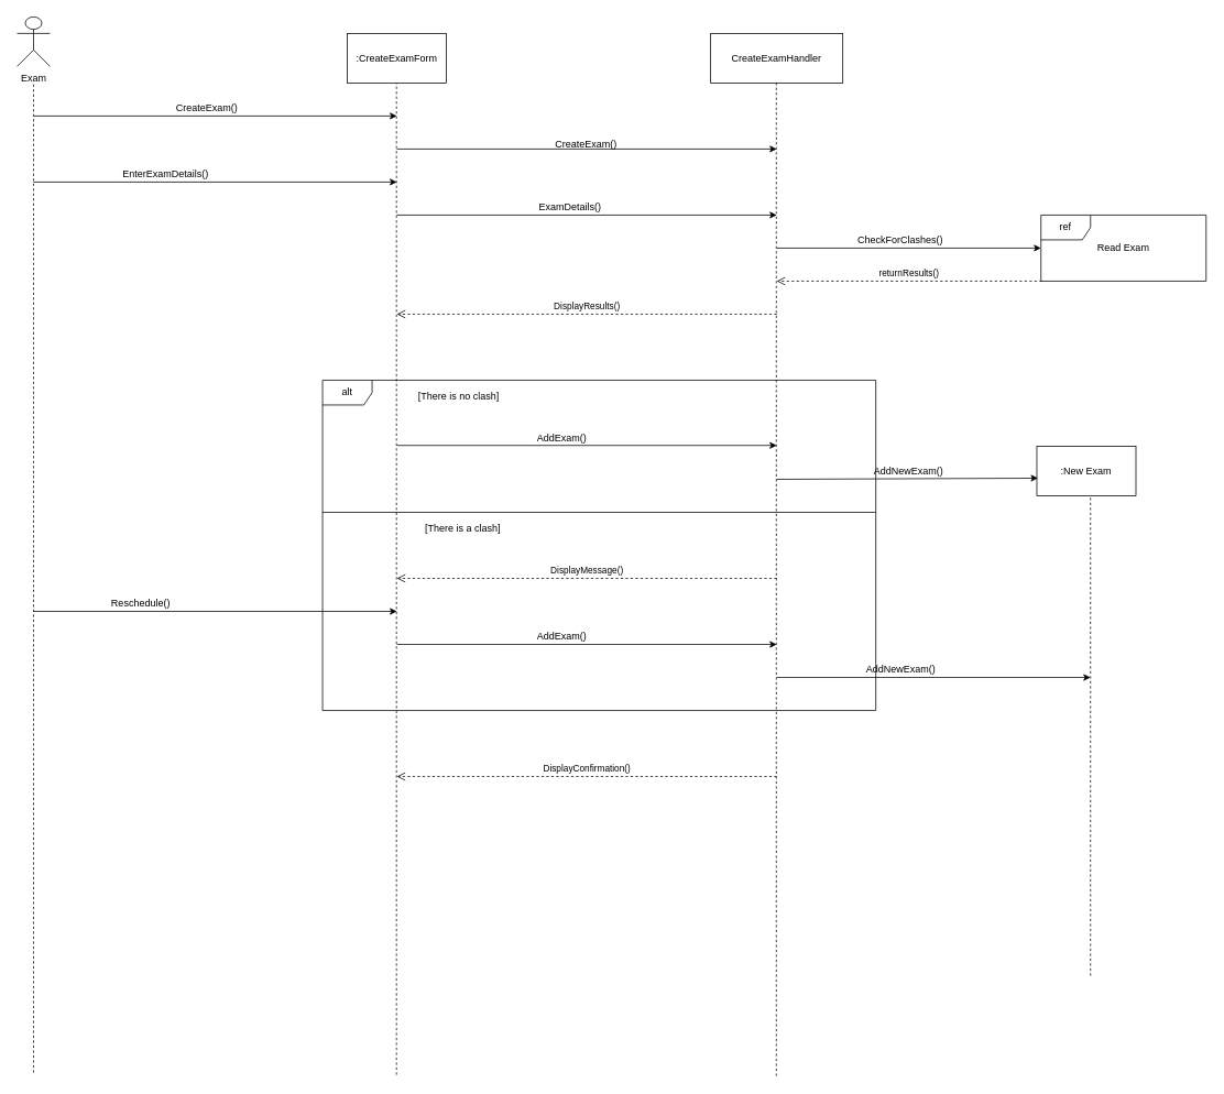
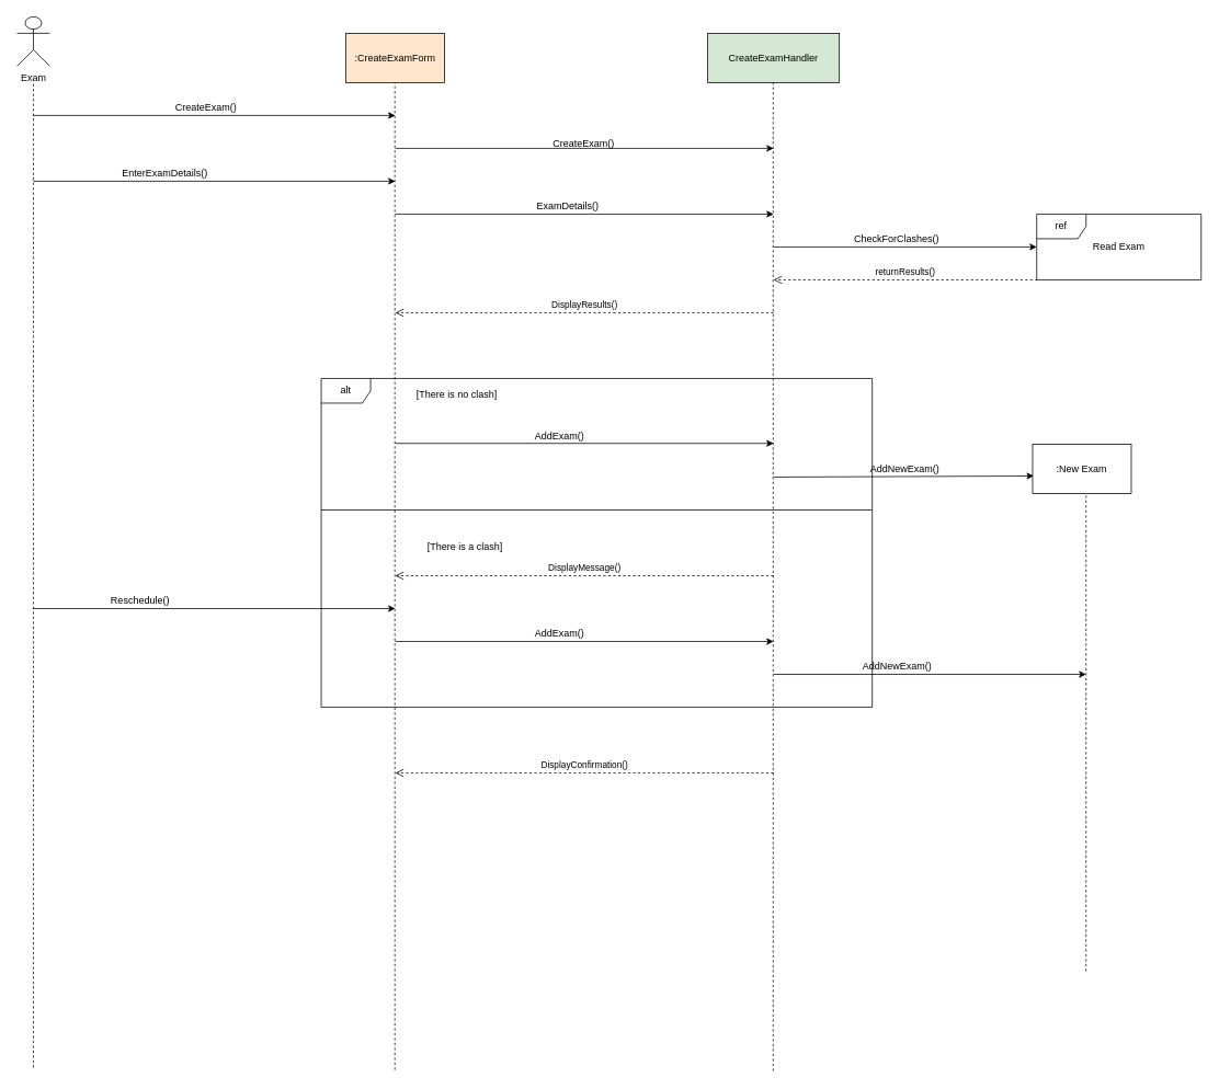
  <mxCell id="0" />
  <mxCell id="1" parent="0" />
  <mxCell id="2" value="Exam" style="shape=umlActor;verticalLabelPosition=bottom;labelBackgroundColor=#ffffff;verticalAlign=top;html=1;" parent="1" vertex="1"><mxGeometry x="20" y="20" width="40" height="60" as="geometry" /></mxCell>
- <mxCell id="3" value=":CreateExamForm" style="rounded=0;whiteSpace=wrap;html=1;" parent="1" vertex="1"><mxGeometry x="420" y="40" width="120" height="60" as="geometry" /></mxCell>
- <mxCell id="4" value="CreateExamHandler" style="rounded=0;whiteSpace=wrap;html=1;" parent="1" vertex="1"><mxGeometry x="860" y="40" width="160" height="60" as="geometry" /></mxCell>
+ <mxCell id="3" value=":CreateExamForm" style="rounded=0;whiteSpace=wrap;html=1;fillColor=#ffe6cc;" parent="1" vertex="1"><mxGeometry x="420" y="40" width="120" height="60" as="geometry" /></mxCell>
+ <mxCell id="4" value="CreateExamHandler" style="rounded=0;whiteSpace=wrap;html=1;fillColor=#d5e8d4;" parent="1" vertex="1"><mxGeometry x="860" y="40" width="160" height="60" as="geometry" /></mxCell>
  <mxCell id="5" value="" style="endArrow=none;dashed=1;html=1;" parent="1" edge="1"><mxGeometry width="50" height="50" relative="1" as="geometry"><mxPoint x="40" y="1298.667" as="sourcePoint" /><mxPoint x="40" y="100" as="targetPoint" /></mxGeometry></mxCell>
  <mxCell id="6" value="" style="endArrow=none;dashed=1;html=1;" parent="1" edge="1"><mxGeometry width="50" height="50" relative="1" as="geometry"><mxPoint x="479.5" y="1301.333" as="sourcePoint" /><mxPoint x="479.5" y="100" as="targetPoint" /></mxGeometry></mxCell>
  <mxCell id="7" value="" style="endArrow=none;dashed=1;html=1;" parent="1" edge="1"><mxGeometry width="50" height="50" relative="1" as="geometry"><mxPoint x="939.5" y="1302.667" as="sourcePoint" /><mxPoint x="939.5" y="100" as="targetPoint" /></mxGeometry></mxCell>
  <mxCell id="8" value="" style="endArrow=classic;html=1;" parent="1" edge="1"><mxGeometry width="50" height="50" relative="1" as="geometry"><mxPoint x="40" y="140" as="sourcePoint" /><mxPoint x="480" y="140" as="targetPoint" /></mxGeometry></mxCell>
  <mxCell id="9" value="CreateExam()" style="text;html=1;strokeColor=none;fillColor=none;align=center;verticalAlign=middle;whiteSpace=wrap;rounded=0;" parent="1" vertex="1"><mxGeometry x="230" y="120" width="40" height="20" as="geometry" /></mxCell>
  <mxCell id="10" value="" style="endArrow=classic;html=1;" parent="1" edge="1"><mxGeometry width="50" height="50" relative="1" as="geometry"><mxPoint x="480" y="180" as="sourcePoint" /><mxPoint x="940" y="180" as="targetPoint" /></mxGeometry></mxCell>
  <mxCell id="11" value="CreateExam()" style="text;html=1;" parent="1" vertex="1"><mxGeometry x="670" y="160" width="100" height="30" as="geometry" /></mxCell>
  <mxCell id="12" value="" style="endArrow=classic;html=1;" parent="1" edge="1"><mxGeometry width="50" height="50" relative="1" as="geometry"><mxPoint x="40" y="220" as="sourcePoint" /><mxPoint x="480" y="220" as="targetPoint" /></mxGeometry></mxCell>
  <mxCell id="13" value="EnterExamDetails()" style="text;html=1;strokeColor=none;fillColor=none;align=center;verticalAlign=middle;whiteSpace=wrap;rounded=0;" parent="1" vertex="1"><mxGeometry x="180" y="200" width="40" height="20" as="geometry" /></mxCell>
  <mxCell id="14" value="" style="endArrow=classic;html=1;" parent="1" edge="1"><mxGeometry width="50" height="50" relative="1" as="geometry"><mxPoint x="480" y="260" as="sourcePoint" /><mxPoint x="940" y="260" as="targetPoint" /></mxGeometry></mxCell>
  <mxCell id="15" value="ExamDetails()" style="text;html=1;strokeColor=none;fillColor=none;align=center;verticalAlign=middle;whiteSpace=wrap;rounded=0;" parent="1" vertex="1"><mxGeometry x="670" y="240" width="40" height="20" as="geometry" /></mxCell>
  <mxCell id="16" value="" style="endArrow=classic;html=1;" parent="1" edge="1"><mxGeometry width="50" height="50" relative="1" as="geometry"><mxPoint x="940" y="300" as="sourcePoint" /><mxPoint x="1260" y="300" as="targetPoint" /></mxGeometry></mxCell>
  <mxCell id="17" value="ref" style="shape=umlFrame;whiteSpace=wrap;html=1;" parent="1" vertex="1"><mxGeometry x="1260" y="260" width="200" height="80" as="geometry" /></mxCell>
  <mxCell id="18" value="Read Exam" style="text;html=1;strokeColor=none;fillColor=none;align=center;verticalAlign=middle;whiteSpace=wrap;rounded=0;" parent="1" vertex="1"><mxGeometry x="1300" y="290" width="120" height="20" as="geometry" /></mxCell>
  <mxCell id="19" value="CheckForClashes()" style="text;html=1;strokeColor=none;fillColor=none;align=center;verticalAlign=middle;whiteSpace=wrap;rounded=0;" parent="1" vertex="1"><mxGeometry x="1070" y="280" width="40" height="20" as="geometry" /></mxCell>
  <mxCell id="20" value="returnResults()" style="html=1;verticalAlign=bottom;endArrow=open;dashed=1;endSize=8;" parent="1" edge="1"><mxGeometry relative="1" as="geometry"><mxPoint x="1261" y="340" as="sourcePoint" /><mxPoint x="940" y="340" as="targetPoint" /></mxGeometry></mxCell>
  <mxCell id="21" value="DisplayResults()" style="html=1;verticalAlign=bottom;endArrow=open;dashed=1;endSize=8;" parent="1" edge="1"><mxGeometry relative="1" as="geometry"><mxPoint x="940" y="380" as="sourcePoint" /><mxPoint x="480" y="380" as="targetPoint" /><mxPoint as="offset" /></mxGeometry></mxCell>
  <mxCell id="22" value="alt" style="shape=umlFrame;whiteSpace=wrap;html=1;" parent="1" vertex="1"><mxGeometry x="390" y="460" width="670" height="400" as="geometry" /></mxCell>
  <mxCell id="23" value="" style="line;strokeWidth=1;fillColor=none;align=left;verticalAlign=middle;spacingTop=-1;spacingLeft=3;spacingRight=3;rotatable=0;labelPosition=right;points=[];portConstraint=eastwest;" parent="1" vertex="1"><mxGeometry x="390" y="610" width="670" height="20" as="geometry" /></mxCell>
  <mxCell id="24" value="[There is no clash]" style="text;html=1;strokeColor=none;fillColor=none;align=center;verticalAlign=middle;whiteSpace=wrap;rounded=0;" parent="1" vertex="1"><mxGeometry x="490" y="470" width="130" height="20" as="geometry" /></mxCell>
- <mxCell id="25" value="[There is a clash]" style="text;html=1;strokeColor=none;fillColor=none;align=center;verticalAlign=middle;whiteSpace=wrap;rounded=0;" parent="1" vertex="1"><mxGeometry x="510" y="630" width="100" height="20" as="geometry" /></mxCell>
+ <mxCell id="25" value="[There is a clash]" style="text;html=1;strokeColor=none;fillColor=none;align=center;verticalAlign=middle;whiteSpace=wrap;rounded=0;" parent="1" vertex="1"><mxGeometry x="515" y="655" width="100" height="20" as="geometry" /></mxCell>
  <mxCell id="26" value="" style="endArrow=classic;html=1;" parent="1" edge="1"><mxGeometry width="50" height="50" relative="1" as="geometry"><mxPoint x="480" y="539" as="sourcePoint" /><mxPoint x="940" y="539" as="targetPoint" /></mxGeometry></mxCell>
  <mxCell id="27" value="AddExam()" style="text;html=1;strokeColor=none;fillColor=none;align=center;verticalAlign=middle;whiteSpace=wrap;rounded=0;" parent="1" vertex="1"><mxGeometry x="660" y="520" width="40" height="20" as="geometry" /></mxCell>
  <mxCell id="28" value=":New Exam" style="rounded=0;whiteSpace=wrap;html=1;" parent="1" vertex="1"><mxGeometry x="1255" y="540" width="120" height="60" as="geometry" /></mxCell>
  <mxCell id="29" value="" style="endArrow=classic;html=1;entryX=0.011;entryY=0.644;entryDx=0;entryDy=0;entryPerimeter=0;" parent="1" target="28" edge="1"><mxGeometry width="50" height="50" relative="1" as="geometry"><mxPoint x="940" y="580" as="sourcePoint" /><mxPoint x="990" y="490" as="targetPoint" /></mxGeometry></mxCell>
  <mxCell id="30" value="AddNewExam()" style="text;html=1;strokeColor=none;fillColor=none;align=center;verticalAlign=middle;whiteSpace=wrap;rounded=0;" parent="1" vertex="1"><mxGeometry x="1080" y="560" width="40" height="20" as="geometry" /></mxCell>
  <mxCell id="31" value="" style="endArrow=none;dashed=1;html=1;" parent="1" edge="1"><mxGeometry width="50" height="50" relative="1" as="geometry"><mxPoint x="1320" y="1181.333" as="sourcePoint" /><mxPoint x="1320" y="600" as="targetPoint" /></mxGeometry></mxCell>
  <mxCell id="32" value="DisplayMessage()" style="html=1;verticalAlign=bottom;endArrow=open;dashed=1;endSize=8;" edge="1" parent="1"><mxGeometry relative="1" as="geometry"><mxPoint x="940" y="700" as="sourcePoint" /><mxPoint x="480" y="700" as="targetPoint" /></mxGeometry></mxCell>
  <mxCell id="33" value="" style="endArrow=classic;html=1;" edge="1" parent="1"><mxGeometry width="50" height="50" relative="1" as="geometry"><mxPoint x="40" y="740" as="sourcePoint" /><mxPoint x="480" y="740" as="targetPoint" /></mxGeometry></mxCell>
  <mxCell id="34" value="Reschedule()" style="text;html=1;strokeColor=none;fillColor=none;align=center;verticalAlign=middle;whiteSpace=wrap;rounded=0;" vertex="1" parent="1"><mxGeometry x="150" y="720" width="40" height="20" as="geometry" /></mxCell>
  <mxCell id="35" value="" style="endArrow=classic;html=1;" edge="1" parent="1"><mxGeometry width="50" height="50" relative="1" as="geometry"><mxPoint x="480" y="780" as="sourcePoint" /><mxPoint x="940" y="780" as="targetPoint" /></mxGeometry></mxCell>
  <mxCell id="36" value="AddExam()" style="text;html=1;strokeColor=none;fillColor=none;align=center;verticalAlign=middle;whiteSpace=wrap;rounded=0;" vertex="1" parent="1"><mxGeometry x="660" y="760" width="40" height="20" as="geometry" /></mxCell>
  <mxCell id="37" value="" style="endArrow=classic;html=1;" edge="1" parent="1"><mxGeometry width="50" height="50" relative="1" as="geometry"><mxPoint x="940" y="820" as="sourcePoint" /><mxPoint x="1320" y="820" as="targetPoint" /></mxGeometry></mxCell>
  <mxCell id="38" value="&lt;span style=&quot;white-space: normal&quot;&gt;AddNewExam()&lt;/span&gt;" style="text;html=1;align=center;verticalAlign=middle;resizable=0;points=[];autosize=1;" vertex="1" parent="1"><mxGeometry x="1040" y="800" width="100" height="20" as="geometry" /></mxCell>
  <mxCell id="39" value="DisplayConfirmation()" style="html=1;verticalAlign=bottom;endArrow=open;dashed=1;endSize=8;" edge="1" parent="1"><mxGeometry relative="1" as="geometry"><mxPoint x="940" y="940" as="sourcePoint" /><mxPoint x="480" y="940" as="targetPoint" /><mxPoint as="offset" /></mxGeometry></mxCell>
